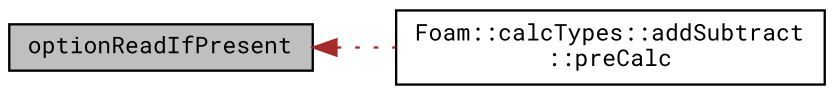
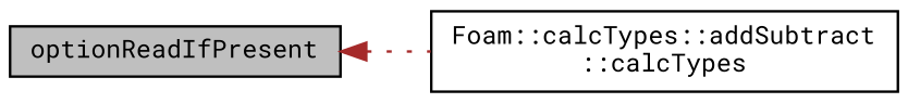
  digraph {
    rankdir=LR
    fontname="Roboto Mono"
    node [color=black fontname="Roboto Mono" fontsize=10 shape=record]
    n1 [fillcolor=grey75 fontcolor=black height=0.2 label=optionReadIfPresent style=filled width=0.4]
-   n2 [height=0.2 label="Foam::calcTypes::addSubtract\l::preCalc" width=0.4]
+   n2 [height=0.2 label="Foam::calcTypes::addSubtract\l::calcTypes" width=0.4]
    n1 -> n2 [color=brown dir=back fontname="Roboto Mono" fontsize=10 labelfontname=FreeSans labelfontsize=10 style=dotted]
  }
